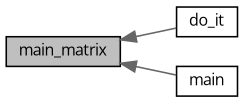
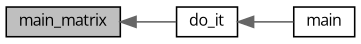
  digraph {
    fontname="Open Sans"
    rankdir=LR
    node [color=black fillcolor=white fontname="Open Sans" fontsize=10 shape=record style=filled]
    edge [color=gray40 dir=back fontname="Open Sans" fontsize=10 labelfontname=Helvetica labelfontsize=10 style=solid]
    n1 [fillcolor=grey75 fontcolor=black height=0.2 label=main_matrix width=0.4]
    n2 [height=0.2 label=do_it width=0.4]
    n3 [height=0.2 label=main width=0.4]
    n1 -> n2
-   n1 -> n3
+   n2 -> n3
  }
